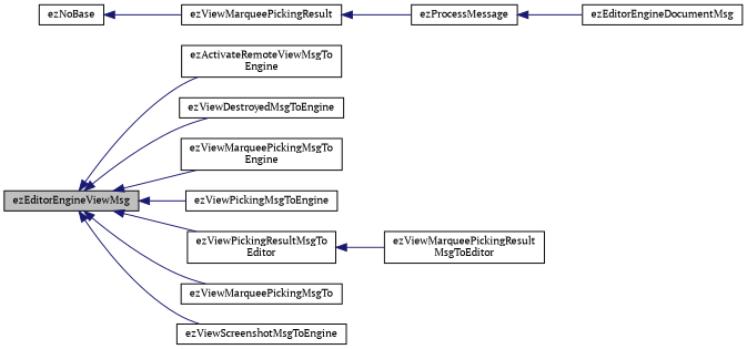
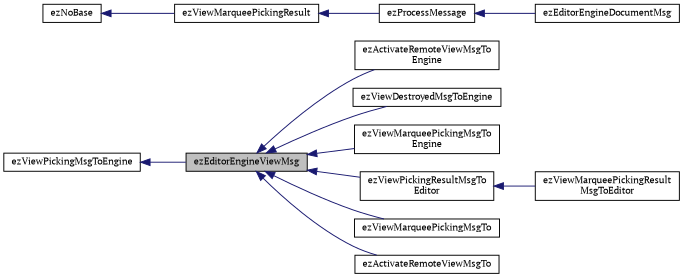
  digraph {
    fontname="PT Serif"
    rankdir=LR
    node [color=black fillcolor=white fontname="PT Serif" fontsize=10 shape=record style=filled]
    edge [color=midnightblue dir=back fontname="PT Serif" fontsize=10 labelfontname=Helvetica labelfontsize=10 style=solid]
    n1 [fillcolor=grey75 fontcolor=black height=0.2 label=ezEditorEngineViewMsg width=0.4]
    n2 [height=0.2 label="ezActivateRemoteViewMsgTo\lEngine" width=0.4]
    n3 [height=0.2 label=ezViewDestroyedMsgToEngine width=0.4]
    n4 [height=0.2 label="ezViewMarqueePickingMsgTo\lEngine" width=0.4]
    n5 [height=0.2 label=ezViewPickingMsgToEngine width=0.4]
    n6 [height=0.2 label="ezViewPickingResultMsgTo\lEditor" width=0.4]
    n7 [height=0.2 label=ezViewMarqueePickingMsgTo width=0.4]
-   n8 [height=0.2 label=ezViewScreenshotMsgToEngine width=0.4]
+   n8 [height=0.2 label=ezActivateRemoteViewMsgTo width=0.4]
    n9 [height=0.2 label="ezViewMarqueePickingResult\lMsgToEditor" width=0.4]
    n10 [height=0.2 label=ezEditorEngineDocumentMsg width=0.4]
    n11 [height=0.2 label=ezProcessMessage width=0.4]
    n12 [height=0.2 label=ezViewMarqueePickingResult width=0.4]
    n13 [height=0.2 label=ezNoBase width=0.4]
    n1 -> n2
    n1 -> n3
    n1 -> n4
-   n1 -> n5
+   n5 -> n1
    n1 -> n6
    n1 -> n7
    n1 -> n8
    n6 -> n9
    n11 -> n10
    n12 -> n11
    n13 -> n12
  }
